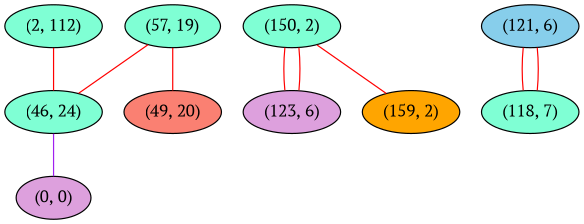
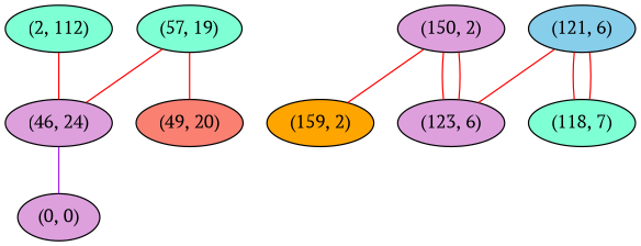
  graph {
    fontname="PT Serif"
    node [fillcolor=aquamarine fontname="PT Serif" style=filled]
    edge [color=red fontname="PT Serif" weight=1]
    "(2, 112)"
-   "(46, 24)"
+   "(46, 24)" [fillcolor=plum]
    "(0, 0)" [fillcolor=plum]
-   "(150, 2)"
+   "(150, 2)" [fillcolor=plum]
    "(123, 6)" [fillcolor=plum]
    "(159, 2)" [fillcolor=orange]
    "(57, 19)"
    "(49, 20)" [fillcolor=salmon]
    "(121, 6)" [fillcolor=skyblue]
    "(118, 7)"
    "(2, 112)" -- "(46, 24)"
    "(46, 24)" -- "(0, 0)" [color=purple weight=4]
    "(150, 2)" -- "(123, 6)"
    "(150, 2)" -- "(123, 6)"
    "(150, 2)" -- "(159, 2)"
    "(57, 19)" -- "(46, 24)"
    "(57, 19)" -- "(49, 20)"
+   "(121, 6)" -- "(123, 6)"
    "(121, 6)" -- "(118, 7)"
    "(121, 6)" -- "(118, 7)"
  }
